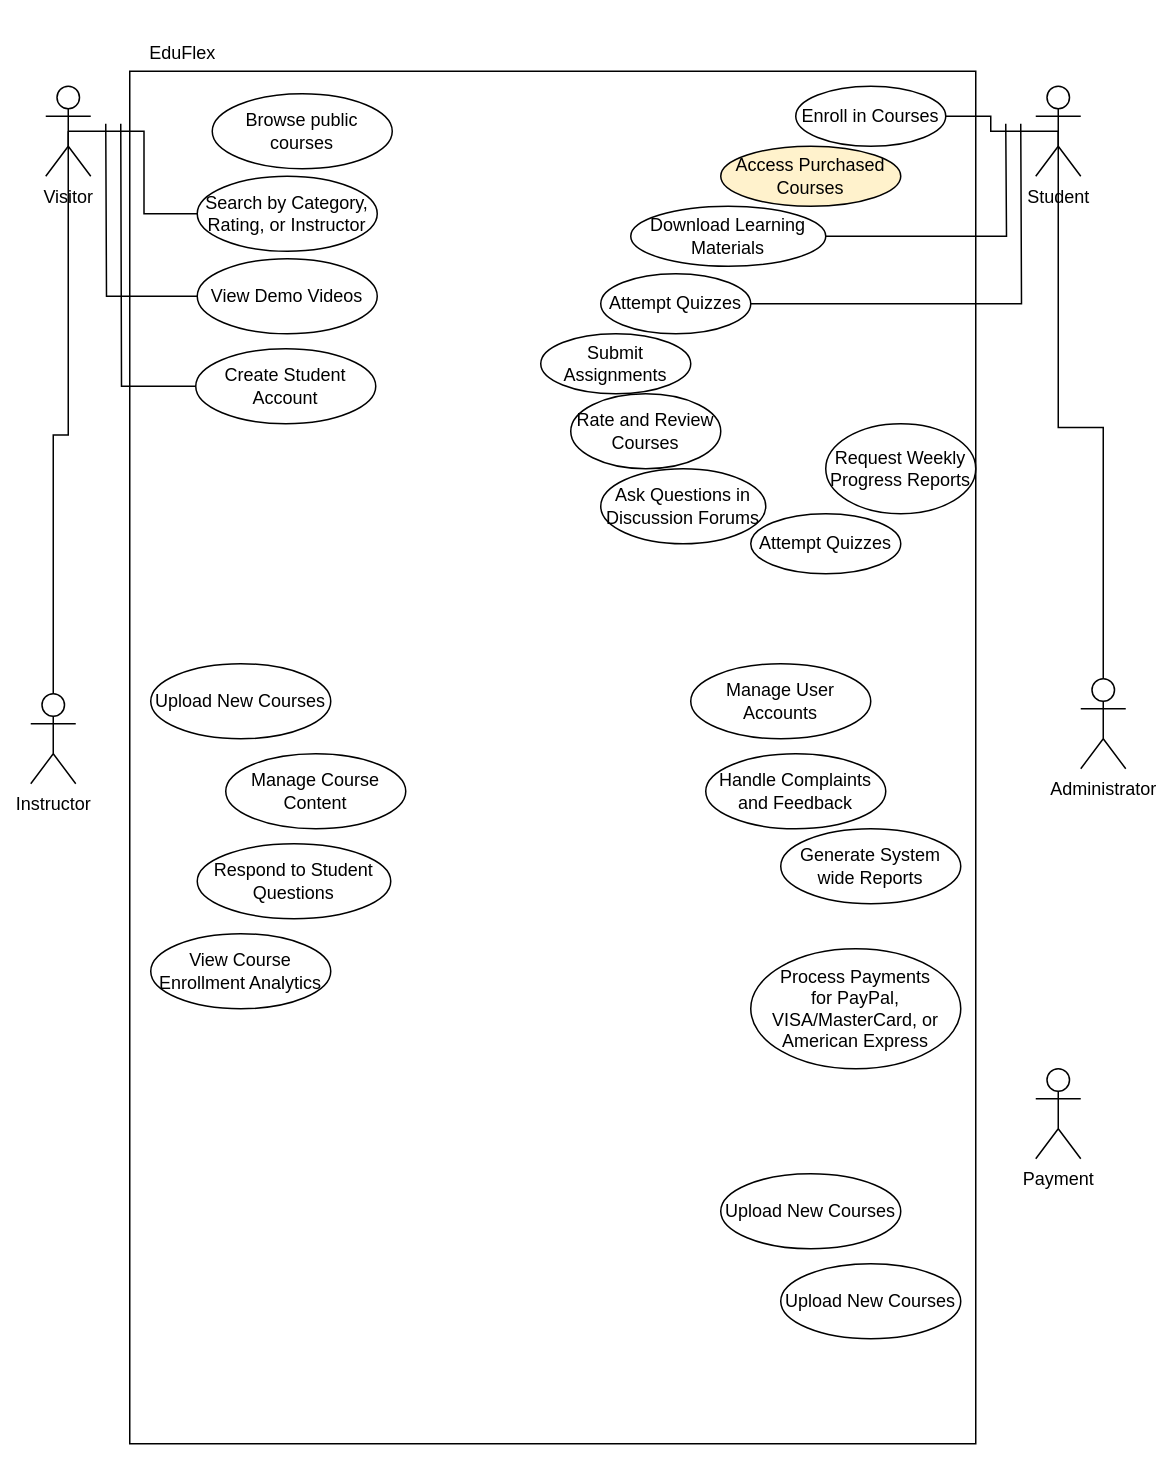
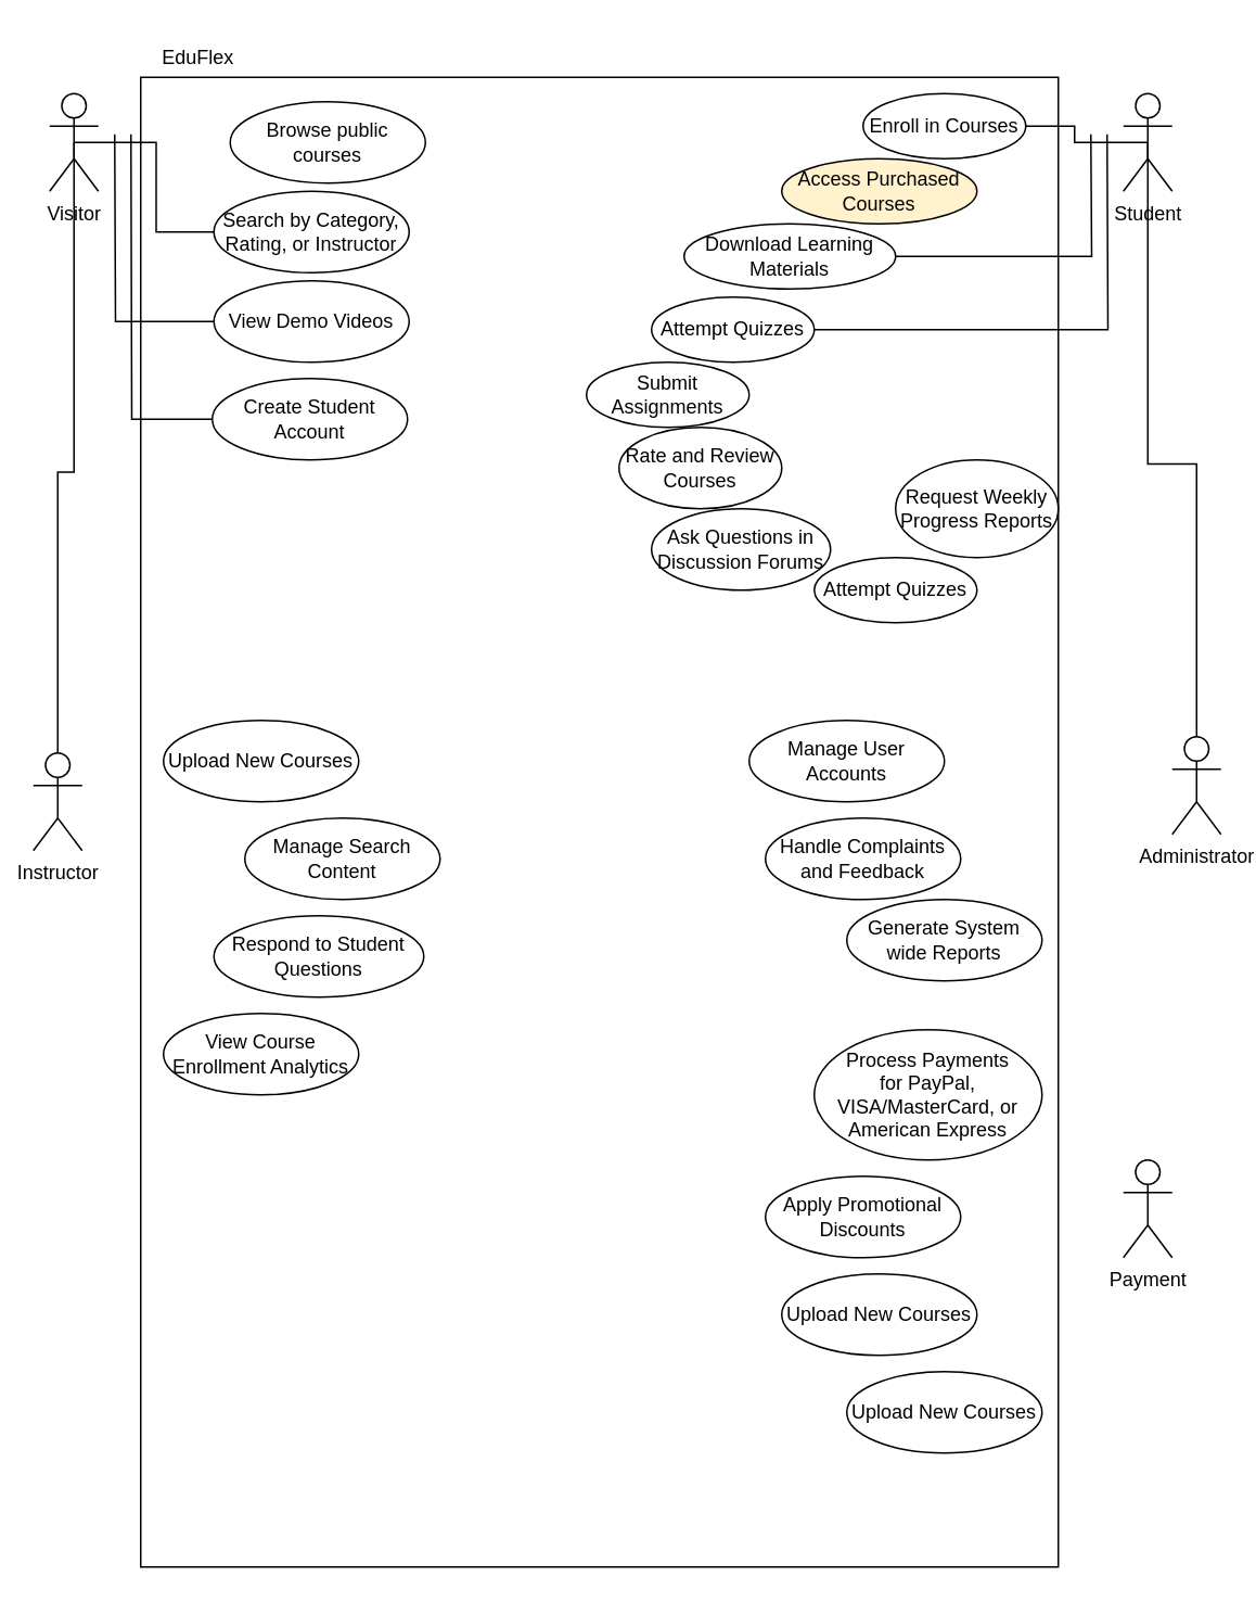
  <mxCell id="0" />
  <mxCell id="1" parent="0" />
  <mxCell id="2" value="" style="rounded=0;whiteSpace=wrap;html=1;align=left;" vertex="1" parent="1"><mxGeometry x="86" y="47" width="564" height="915" as="geometry" /></mxCell>
  <mxCell id="3" style="edgeStyle=orthogonalEdgeStyle;rounded=0;orthogonalLoop=1;jettySize=auto;html=1;exitX=0.5;exitY=0.5;exitDx=0;exitDy=0;exitPerimeter=0;endArrow=none;endFill=0;" edge="1" parent="1" source="5" target="25"><mxGeometry relative="1" as="geometry" /></mxCell>
  <mxCell id="4" style="edgeStyle=orthogonalEdgeStyle;rounded=0;orthogonalLoop=1;jettySize=auto;html=1;exitX=0.5;exitY=0.5;exitDx=0;exitDy=0;exitPerimeter=0;endArrow=none;endFill=0;" edge="1" parent="1" source="5" target="7"><mxGeometry relative="1" as="geometry" /></mxCell>
  <mxCell id="5" value="Visitor" style="shape=umlActor;verticalLabelPosition=bottom;verticalAlign=top;html=1;" vertex="1" parent="1"><mxGeometry x="30" y="57" width="30" height="60" as="geometry" /></mxCell>
  <mxCell id="6" value="Browse public courses" style="ellipse;whiteSpace=wrap;html=1;" vertex="1" parent="1"><mxGeometry x="141" y="62" width="120" height="50" as="geometry" /></mxCell>
  <mxCell id="7" value="Search by Category, Rating, or Instructor" style="ellipse;whiteSpace=wrap;html=1;" vertex="1" parent="1"><mxGeometry x="131" y="117" width="120" height="50" as="geometry" /></mxCell>
  <mxCell id="8" value="EduFlex" style="text;html=1;align=center;verticalAlign=middle;resizable=0;points=[];autosize=1;strokeColor=none;fillColor=none;" vertex="1" parent="1"><mxGeometry x="86" y="20" width="70" height="30" as="geometry" /></mxCell>
  <mxCell id="9" style="edgeStyle=orthogonalEdgeStyle;rounded=0;orthogonalLoop=1;jettySize=auto;html=1;exitX=0;exitY=0.5;exitDx=0;exitDy=0;endArrow=none;endFill=0;" edge="1" parent="1" source="10"><mxGeometry relative="1" as="geometry"><mxPoint x="70" y="82" as="targetPoint" /></mxGeometry></mxCell>
  <mxCell id="10" value="View Demo Videos" style="ellipse;whiteSpace=wrap;html=1;" vertex="1" parent="1"><mxGeometry x="131" y="172" width="120" height="50" as="geometry" /></mxCell>
  <mxCell id="11" style="edgeStyle=orthogonalEdgeStyle;rounded=0;orthogonalLoop=1;jettySize=auto;html=1;exitX=0;exitY=0.5;exitDx=0;exitDy=0;endArrow=none;endFill=0;" edge="1" parent="1" source="12"><mxGeometry relative="1" as="geometry"><mxPoint x="80" y="82" as="targetPoint" /></mxGeometry></mxCell>
  <mxCell id="12" value="Create Student Account" style="ellipse;whiteSpace=wrap;html=1;" vertex="1" parent="1"><mxGeometry x="130" y="232" width="120" height="50" as="geometry" /></mxCell>
  <mxCell id="13" style="edgeStyle=orthogonalEdgeStyle;rounded=0;orthogonalLoop=1;jettySize=auto;html=1;exitX=0.5;exitY=0.5;exitDx=0;exitDy=0;exitPerimeter=0;entryX=1;entryY=0.5;entryDx=0;entryDy=0;endArrow=none;endFill=0;" edge="1" parent="1" source="15" target="16"><mxGeometry relative="1" as="geometry" /></mxCell>
  <mxCell id="14" style="edgeStyle=orthogonalEdgeStyle;rounded=0;orthogonalLoop=1;jettySize=auto;html=1;exitX=0.5;exitY=0.5;exitDx=0;exitDy=0;exitPerimeter=0;endArrow=none;endFill=0;" edge="1" parent="1" source="15" target="30"><mxGeometry relative="1" as="geometry" /></mxCell>
  <mxCell id="15" value="Student" style="shape=umlActor;verticalLabelPosition=bottom;verticalAlign=top;html=1;outlineConnect=0;" vertex="1" parent="1"><mxGeometry x="690" y="57" width="30" height="60" as="geometry" /></mxCell>
  <mxCell id="16" value="Enroll in Courses" style="ellipse;whiteSpace=wrap;html=1;" vertex="1" parent="1"><mxGeometry x="530" y="57" width="100" height="40" as="geometry" /></mxCell>
  <mxCell id="17" value="Access Purchased Courses" style="ellipse;whiteSpace=wrap;html=1;fillColor=#fff2cc;" vertex="1" parent="1"><mxGeometry x="480" y="97" width="120" height="40" as="geometry" /></mxCell>
  <mxCell id="18" style="edgeStyle=orthogonalEdgeStyle;rounded=0;orthogonalLoop=1;jettySize=auto;html=1;exitX=1;exitY=0.5;exitDx=0;exitDy=0;endArrow=none;endFill=0;" edge="1" parent="1" source="19"><mxGeometry relative="1" as="geometry"><mxPoint x="670" y="82" as="targetPoint" /></mxGeometry></mxCell>
  <mxCell id="19" value="Download Learning Materials" style="ellipse;whiteSpace=wrap;html=1;" vertex="1" parent="1"><mxGeometry x="420" y="137" width="130" height="40" as="geometry" /></mxCell>
  <mxCell id="20" style="edgeStyle=orthogonalEdgeStyle;rounded=0;orthogonalLoop=1;jettySize=auto;html=1;exitX=1;exitY=0.5;exitDx=0;exitDy=0;endArrow=none;endFill=0;" edge="1" parent="1" source="21"><mxGeometry relative="1" as="geometry"><mxPoint x="680" y="82" as="targetPoint" /></mxGeometry></mxCell>
  <mxCell id="21" value="Attempt Quizzes" style="ellipse;whiteSpace=wrap;html=1;" vertex="1" parent="1"><mxGeometry x="400" y="182" width="100" height="40" as="geometry" /></mxCell>
  <mxCell id="22" value="Submit Assignments" style="ellipse;whiteSpace=wrap;html=1;" vertex="1" parent="1"><mxGeometry x="360" y="222" width="100" height="40" as="geometry" /></mxCell>
  <mxCell id="23" value="Rate and Review Courses" style="ellipse;whiteSpace=wrap;html=1;" vertex="1" parent="1"><mxGeometry x="380" y="262" width="100" height="50" as="geometry" /></mxCell>
  <mxCell id="24" value="Ask Questions in Discussion Forums" style="ellipse;whiteSpace=wrap;html=1;" vertex="1" parent="1"><mxGeometry x="400" y="312" width="110" height="50" as="geometry" /></mxCell>
  <mxCell id="25" value="Instructor" style="shape=umlActor;verticalLabelPosition=bottom;verticalAlign=top;html=1;outlineConnect=0;" vertex="1" parent="1"><mxGeometry x="20" y="462" width="30" height="60" as="geometry" /></mxCell>
  <mxCell id="26" value="Upload New Courses" style="ellipse;whiteSpace=wrap;html=1;" vertex="1" parent="1"><mxGeometry x="100" y="442" width="120" height="50" as="geometry" /></mxCell>
- <mxCell id="27" value="Manage Course Content" style="ellipse;whiteSpace=wrap;html=1;" vertex="1" parent="1"><mxGeometry x="150" y="502" width="120" height="50" as="geometry" /></mxCell>
+ <mxCell id="27" value="Manage Search Content" style="ellipse;whiteSpace=wrap;html=1;" vertex="1" parent="1"><mxGeometry x="150" y="502" width="120" height="50" as="geometry" /></mxCell>
  <mxCell id="28" value="Respond to Student Questions" style="ellipse;whiteSpace=wrap;html=1;" vertex="1" parent="1"><mxGeometry x="131" y="562" width="129" height="50" as="geometry" /></mxCell>
  <mxCell id="29" value="View Course Enrollment Analytics" style="ellipse;whiteSpace=wrap;html=1;" vertex="1" parent="1"><mxGeometry x="100" y="622" width="120" height="50" as="geometry" /></mxCell>
  <mxCell id="30" value="Administrator" style="shape=umlActor;verticalLabelPosition=bottom;verticalAlign=top;html=1;outlineConnect=0;" vertex="1" parent="1"><mxGeometry x="720" y="452" width="30" height="60" as="geometry" /></mxCell>
  <mxCell id="31" value="Manage User Accounts" style="ellipse;whiteSpace=wrap;html=1;" vertex="1" parent="1"><mxGeometry x="460" y="442" width="120" height="50" as="geometry" /></mxCell>
  <mxCell id="32" value="Handle Complaints and Feedback" style="ellipse;whiteSpace=wrap;html=1;" vertex="1" parent="1"><mxGeometry x="470" y="502" width="120" height="50" as="geometry" /></mxCell>
  <mxCell id="33" value="Generate System wide Reports" style="ellipse;whiteSpace=wrap;html=1;" vertex="1" parent="1"><mxGeometry x="520" y="552" width="120" height="50" as="geometry" /></mxCell>
  <mxCell id="34" value="Payment" style="shape=umlActor;verticalLabelPosition=bottom;verticalAlign=top;html=1;outlineConnect=0;" vertex="1" parent="1"><mxGeometry x="690" y="712" width="30" height="60" as="geometry" /></mxCell>
  <mxCell id="35" value="Process Payments for&amp;nbsp;PayPal,&lt;br/&gt;VISA/MasterCard, or American Express" style="ellipse;whiteSpace=wrap;html=1;" vertex="1" parent="1"><mxGeometry x="500" y="632" width="140" height="80" as="geometry" /></mxCell>
+ <mxCell id="36" value="Apply Promotional Discounts" style="ellipse;whiteSpace=wrap;html=1;" vertex="1" parent="1"><mxGeometry x="470" y="722" width="120" height="50" as="geometry" /></mxCell>
  <mxCell id="37" value="Upload New Courses" style="ellipse;whiteSpace=wrap;html=1;" vertex="1" parent="1"><mxGeometry x="480" y="782" width="120" height="50" as="geometry" /></mxCell>
  <mxCell id="38" value="Upload New Courses" style="ellipse;whiteSpace=wrap;html=1;" vertex="1" parent="1"><mxGeometry x="520" y="842" width="120" height="50" as="geometry" /></mxCell>
  <mxCell id="39" value="Attempt Quizzes" style="ellipse;whiteSpace=wrap;html=1;" vertex="1" parent="1"><mxGeometry x="500" y="342" width="100" height="40" as="geometry" /></mxCell>
  <mxCell id="40" value="Request Weekly Progress Reports" style="ellipse;whiteSpace=wrap;html=1;" vertex="1" parent="1"><mxGeometry x="550" y="282" width="100" height="60" as="geometry" /></mxCell>
